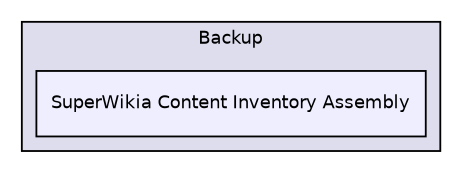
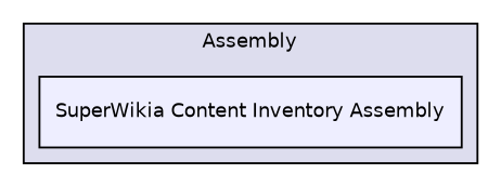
  digraph {
    compound=true
    n1 [fillcolor="#eeeeff" fontname=Helvetica fontsize=10 label="SuperWikia Content Inventory Assembly" pencolor=black shape=box style=filled]
    subgraph cluster_1 {
      bgcolor="#ddddee"
      fontname=Helvetica
      fontsize=10
-     label=Backup
+     label=Assembly
      pencolor=black
      n1
    }
  }
